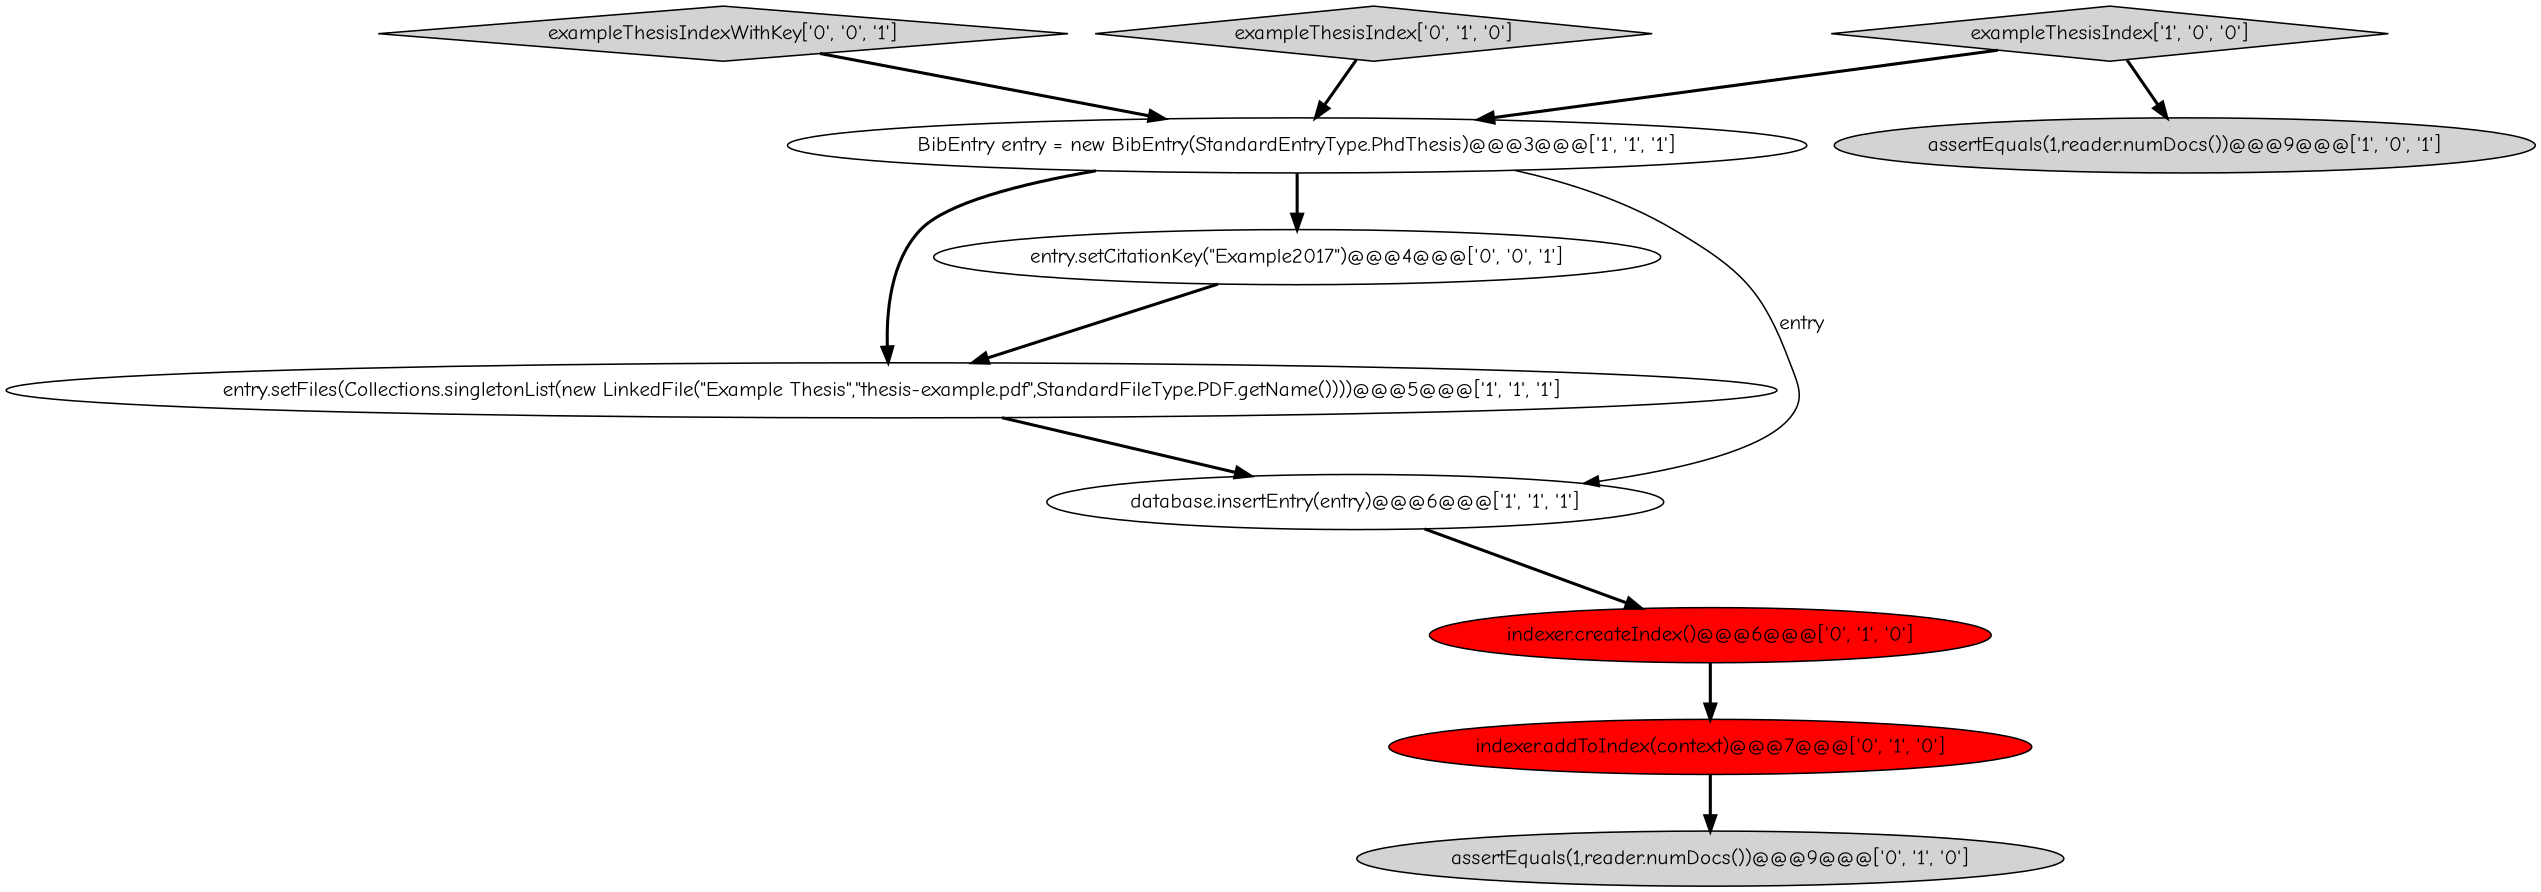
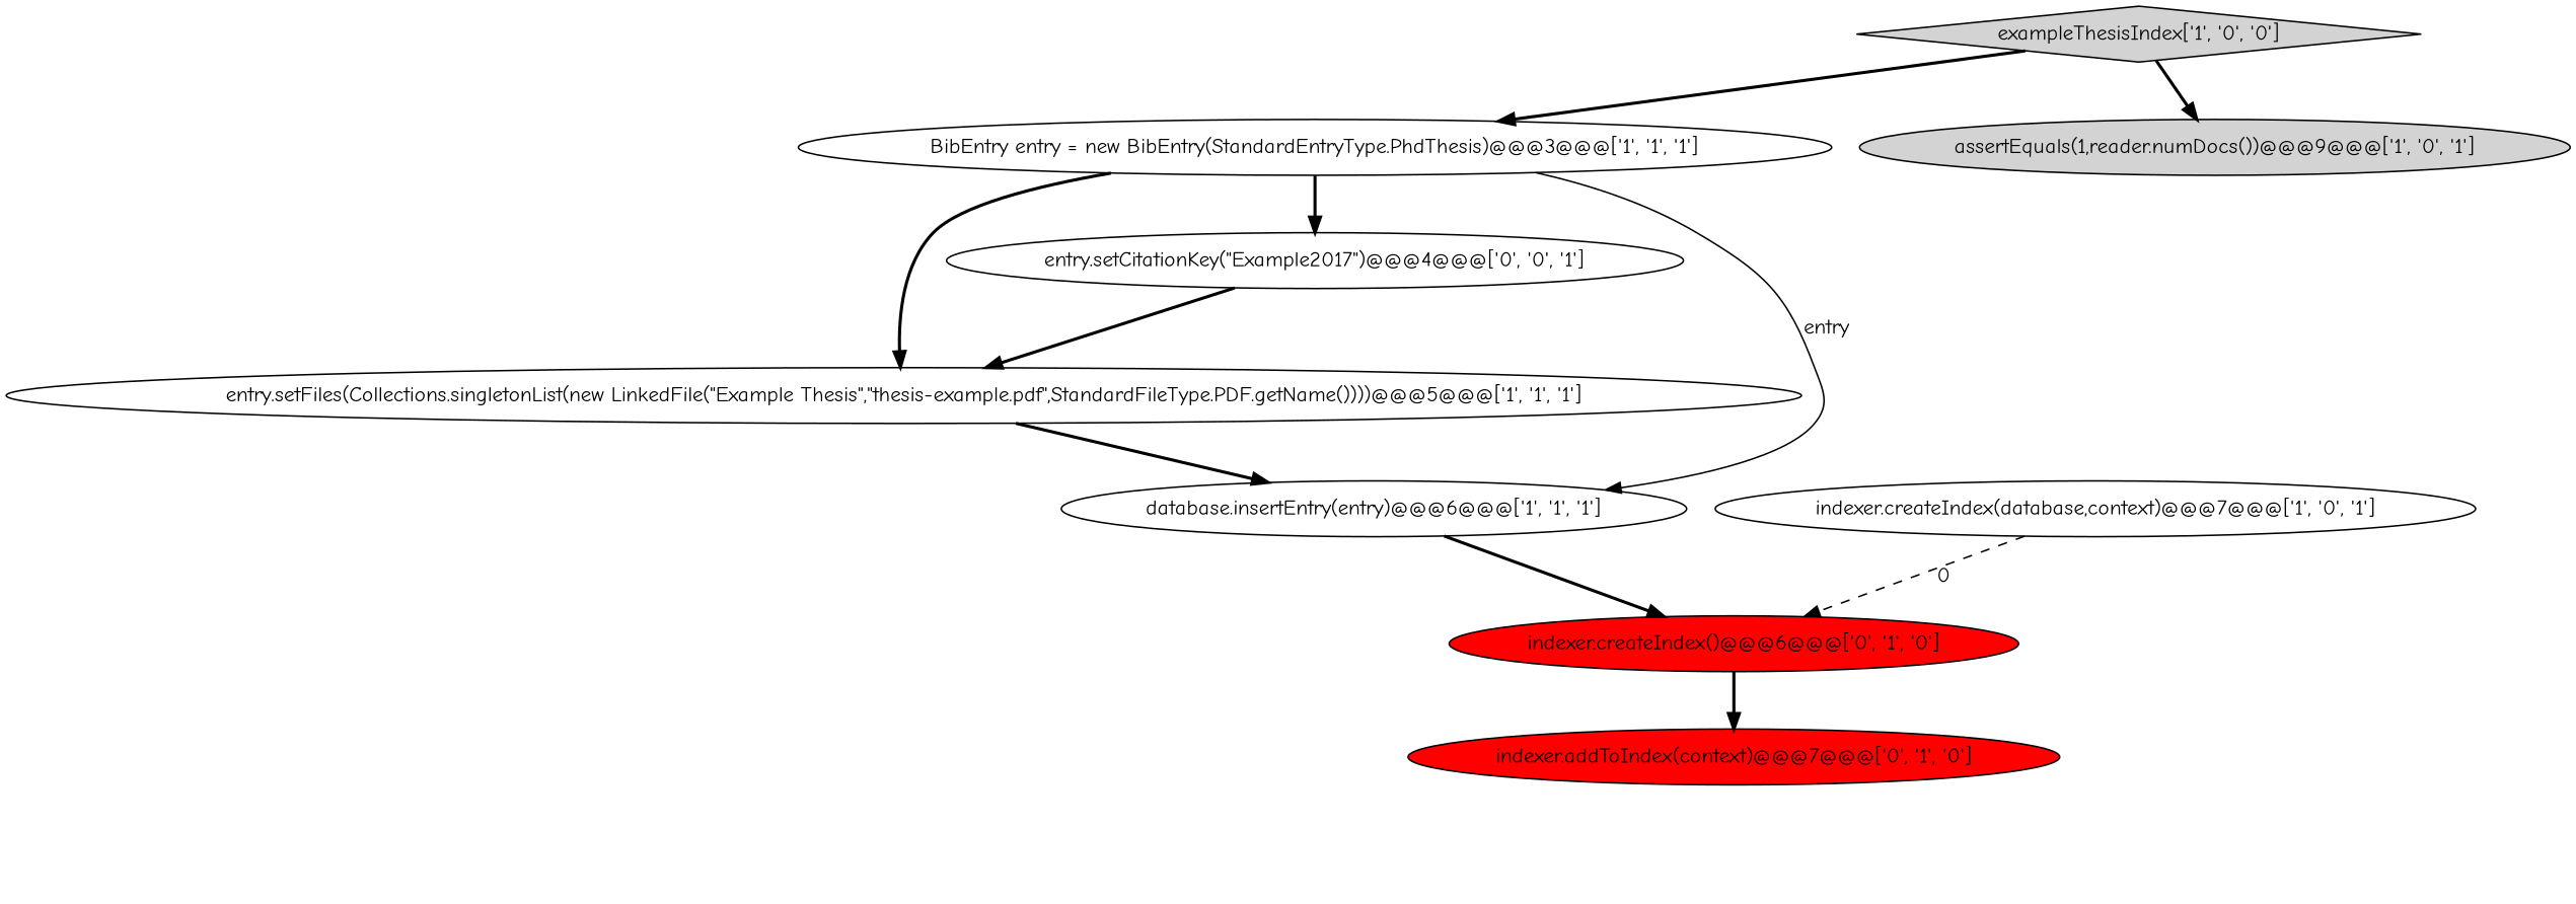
  digraph {
    fontname="Comic Neue"
    node [fillcolor=lightgray fontname="Comic Neue" shape=ellipse style=filled]
    edge [fontname="Comic Neue" style=bold]
-   n1 [label="exampleThesisIndex['0', '1', '0']" shape=diamond]
    n2 [fillcolor=white label="BibEntry entry = new BibEntry(StandardEntryType.PhdThesis)@@@3@@@['1', '1', '1']"]
    n3 [fillcolor=white label="entry.setFiles(Collections.singletonList(new LinkedFile(\"Example Thesis\",\"thesis-example.pdf\",StandardFileType.PDF.getName())))@@@5@@@['1', '1', '1']"]
    n4 [fillcolor=white label="database.insertEntry(entry)@@@6@@@['1', '1', '1']"]
    n5 [fillcolor=white label="entry.setCitationKey(\"Example2017\")@@@4@@@['0', '0', '1']"]
-   n6 [label="assertEquals(1,reader.numDocs())@@@9@@@['0', '1', '0']"]
-   n7 [label="exampleThesisIndexWithKey['0', '0', '1']" shape=diamond]
    n8 [fillcolor=red label="indexer.createIndex()@@@6@@@['0', '1', '0']"]
    n9 [label="exampleThesisIndex['1', '0', '0']" shape=diamond]
    n10 [label="assertEquals(1,reader.numDocs())@@@9@@@['1', '0', '1']"]
    n11 [fillcolor=red label="indexer.addToIndex(context)@@@7@@@['0', '1', '0']"]
-   n1 -> n2
+   n12 [fillcolor=white label="indexer.createIndex(database,context)@@@7@@@['1', '0', '1']"]
    n2 -> n3
    n2 -> n4 [label=entry style=solid]
    n2 -> n5
    n3 -> n4
    n4 -> n8
    n5 -> n3
-   n7 -> n2
    n8 -> n11
    n9 -> n2
    n9 -> n10
-   n11 -> n6
+   n12 -> n8 [label=0 style=dashed]
  }
